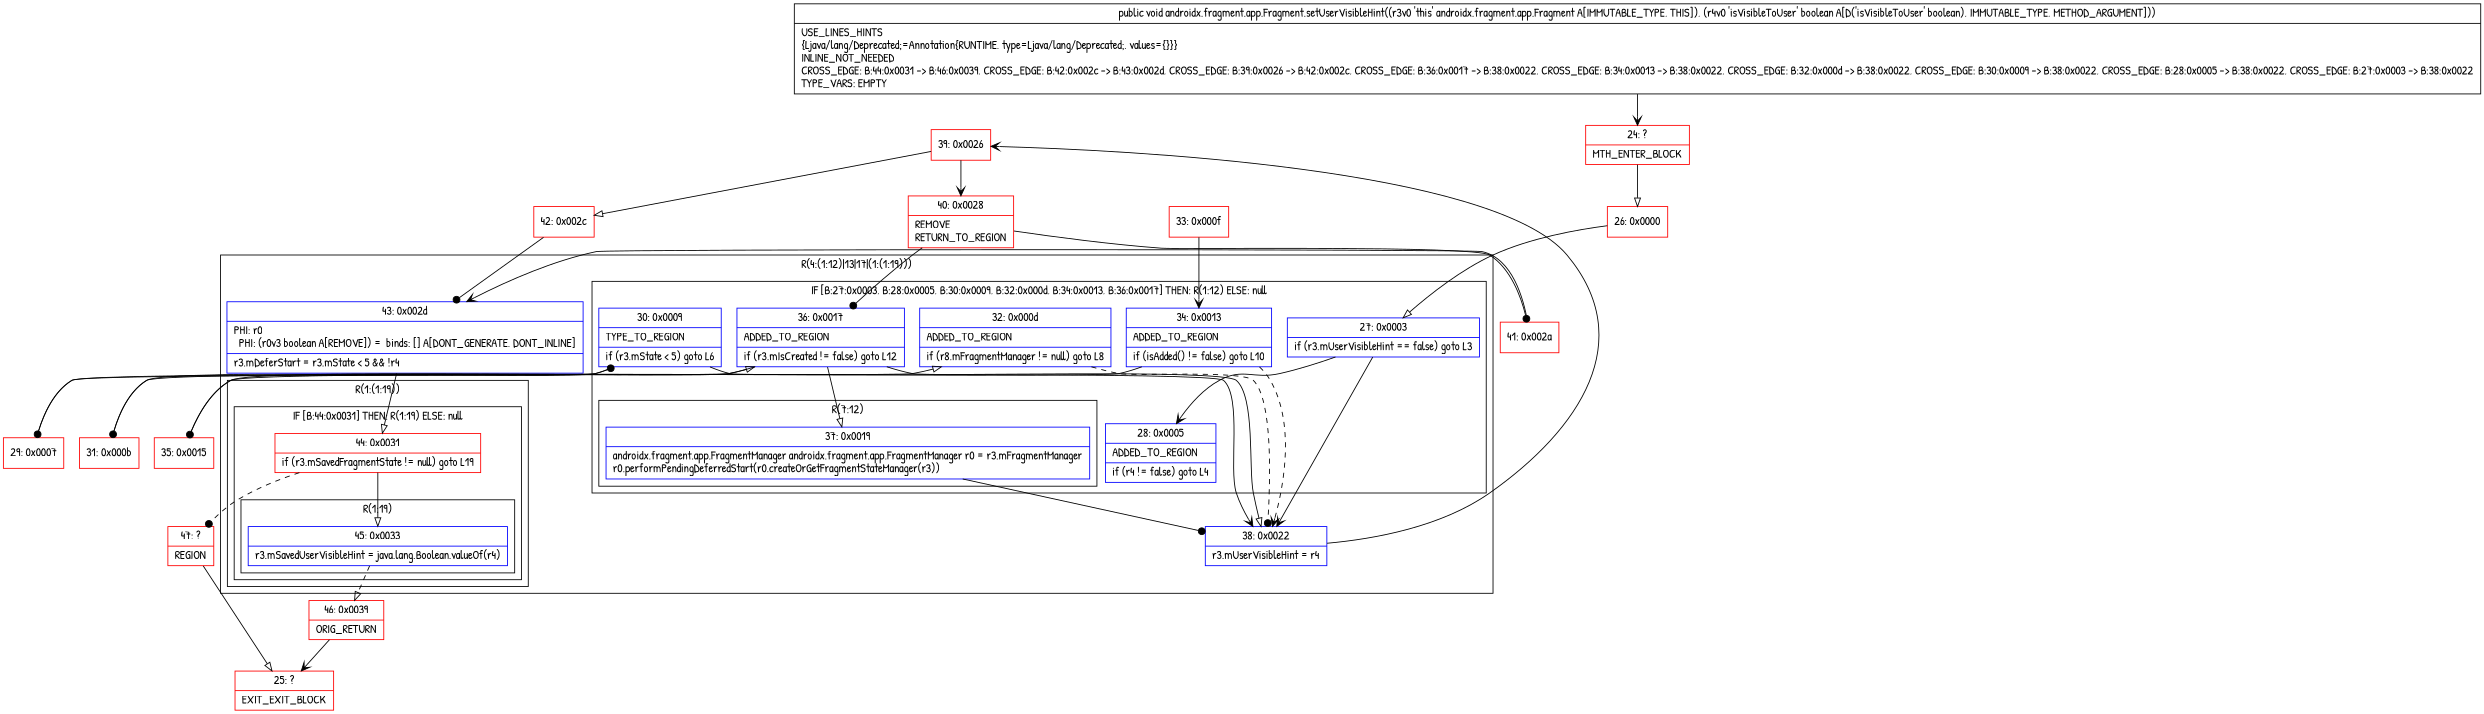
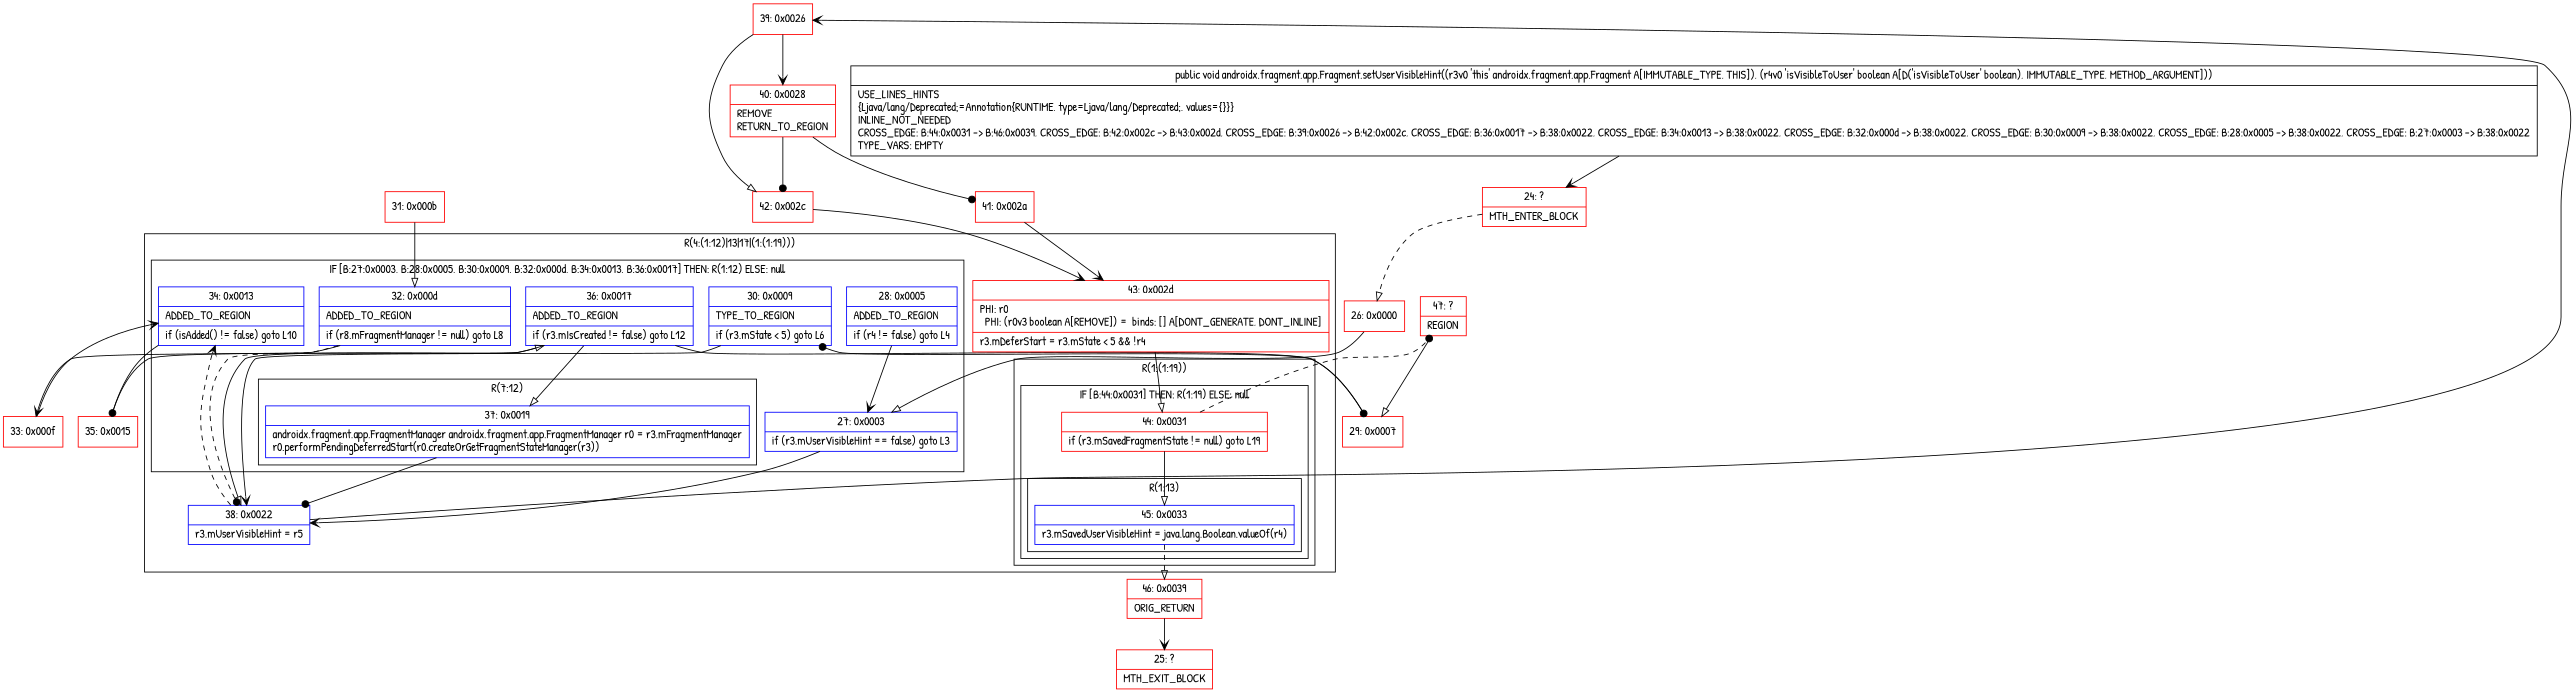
  digraph {
    fontname="Patrick Hand"
    node [color=red fontname="Patrick Hand" shape=record]
    edge [arrowhead=vee fontname="Patrick Hand"]
    n1 [color=blue label="{37\:\ 0x0019|androidx.fragment.app.FragmentManager androidx.fragment.app.FragmentManager r0 = r3.mFragmentManager\lr0.performPendingDeferredStart(r0.createOrGetFragmentStateManager(r3))\l}"]
    n2 [color=blue label="{27\:\ 0x0003|if (r3.mUserVisibleHint == false) goto L3\l}"]
    n3 [color=blue label="{28\:\ 0x0005|ADDED_TO_REGION\l|if (r4 != false) goto L4\l}"]
    n4 [color=blue label="{30\:\ 0x0009|TYPE_TO_REGION\l|if (r3.mState \< 5) goto L6\l}"]
    n5 [color=blue label="{32\:\ 0x000d|ADDED_TO_REGION\l|if (r8.mFragmentManager != null) goto L8\l}"]
    n6 [color=blue label="{34\:\ 0x0013|ADDED_TO_REGION\l|if (isAdded() != false) goto L10\l}"]
    n7 [color=blue label="{36\:\ 0x0017|ADDED_TO_REGION\l|if (r3.mIsCreated != false) goto L12\l}"]
    n8 [color=blue label="{45\:\ 0x0033|r3.mSavedUserVisibleHint = java.lang.Boolean.valueOf(r4)\l}"]
    n9 [label="{44\:\ 0x0031|if (r3.mSavedFragmentState != null) goto L19\l}"]
-   n10 [color=blue label="{38\:\ 0x0022|r3.mUserVisibleHint = r4\l}"]
-   n11 [color=blue label="{43\:\ 0x002d|PHI: r0 \l  PHI: (r0v3 boolean A[REMOVE]) =  binds: [] A[DONT_GENERATE, DONT_INLINE]\l|r3.mDeferStart = r3.mState \< 5 && !r4\l}"]
+   n10 [color=blue label="{38\:\ 0x0022|r3.mUserVisibleHint = r5\l}"]
+   n11 [label="{43\:\ 0x002d|PHI: r0 \l  PHI: (r0v3 boolean A[REMOVE]) =  binds: [] A[DONT_GENERATE, DONT_INLINE]\l|r3.mDeferStart = r3.mState \< 5 && !r4\l}"]
    n12 [label="{31\:\ 0x000b}"]
    n13 [label="{33\:\ 0x000f}"]
    n14 [label="{35\:\ 0x0015}"]
    n15 [label="{29\:\ 0x0007}"]
    n16 [label="{46\:\ 0x0039|ORIG_RETURN\l}"]
    n17 [label="{47\:\ ?|REGION\l}"]
    n18 [label="{39\:\ 0x0026}"]
    n19 [label="{40\:\ 0x0028|REMOVE\lRETURN_TO_REGION\l}"]
    n20 [label="{42\:\ 0x002c}"]
-   n21 [label="{25\:\ ?|EXIT_EXIT_BLOCK\l}"]
+   n21 [label="{25\:\ ?|MTH_EXIT_BLOCK\l}"]
    n22 [label="{24\:\ ?|MTH_ENTER_BLOCK\l}"]
    n23 [label="{26\:\ 0x0000}"]
    n24 [label="{41\:\ 0x002a}"]
    n25 [label="{public void androidx.fragment.app.Fragment.setUserVisibleHint((r3v0 'this' androidx.fragment.app.Fragment A[IMMUTABLE_TYPE, THIS]), (r4v0 'isVisibleToUser' boolean A[D('isVisibleToUser' boolean), IMMUTABLE_TYPE, METHOD_ARGUMENT]))  | USE_LINES_HINTS\l\{Ljava\/lang\/Deprecated;=Annotation\{RUNTIME, type=Ljava\/lang\/Deprecated;, values=\{\}\}\}\lINLINE_NOT_NEEDED\lCROSS_EDGE: B:44:0x0031 \-\> B:46:0x0039, CROSS_EDGE: B:42:0x002c \-\> B:43:0x002d, CROSS_EDGE: B:39:0x0026 \-\> B:42:0x002c, CROSS_EDGE: B:36:0x0017 \-\> B:38:0x0022, CROSS_EDGE: B:34:0x0013 \-\> B:38:0x0022, CROSS_EDGE: B:32:0x000d \-\> B:38:0x0022, CROSS_EDGE: B:30:0x0009 \-\> B:38:0x0022, CROSS_EDGE: B:28:0x0005 \-\> B:38:0x0022, CROSS_EDGE: B:27:0x0003 \-\> B:38:0x0022\lTYPE_VARS: EMPTY\l}" color=""]
    subgraph cluster_1 {
      label="R(4:(1:12)|13|17|(1:(1:19)))"
      n10
      n11
      subgraph cluster_2 {
        label="IF [B:27:0x0003, B:28:0x0005, B:30:0x0009, B:32:0x000d, B:34:0x0013, B:36:0x0017] THEN: R(1:12) ELSE: null"
        n2
        n3
        n4
        n5
        n6
        n7
        subgraph cluster_3 {
          label="R(7:12)"
          n1
        }
      }
      subgraph cluster_4 {
        label="R(1:(1:19))"
        subgraph cluster_5 {
          label="IF [B:44:0x0031] THEN: R(1:19) ELSE: null"
          n9
          subgraph cluster_6 {
-           label="R(1:19)"
+           label="R(1:13)"
            n8
          }
        }
      }
    }
    n1 -> n10 [arrowhead=dot]
-   n2 -> n3
+   n3 -> n2
    n2 -> n10 [style=solid]
    n4 -> n10 [style=solid]
-   n4 -> n12 [arrowhead=dot]
    n5 -> n10 [arrowhead=dot style=dashed]
-   n6 -> n10 [style=dashed]
+   n5 -> n13
+   n10 -> n6 [style=dashed]
    n6 -> n14 [arrowhead=dot]
    n7 -> n1 [arrowhead=onormal]
    n7 -> n10 [arrowhead=onormal style=solid]
    n7 -> n15 [arrowhead=dot]
    n8 -> n16 [arrowhead=onormal style=dashed]
    n9 -> n8 [arrowhead=onormal]
    n9 -> n17 [arrowhead=dot style=dashed]
    n10 -> n18
    n11 -> n9 [arrowhead=onormal]
    n12 -> n5 [arrowhead=onormal]
    n13 -> n6
    n14 -> n7 [arrowhead=onormal]
    n15 -> n4 [arrowhead=dot]
    n16 -> n21
-   n17 -> n21 [arrowhead=onormal]
+   n17 -> n15 [arrowhead=onormal]
    n18 -> n19
    n18 -> n20 [arrowhead=onormal]
-   n19 -> n7 [arrowhead=dot]
+   n19 -> n20 [arrowhead=dot]
    n19 -> n24 [arrowhead=dot]
-   n20 -> n11 [arrowhead=dot]
-   n22 -> n23 [arrowhead=onormal]
+   n20 -> n11
+   n22 -> n23 [arrowhead=onormal style=dashed]
    n23 -> n2 [arrowhead=onormal]
    n24 -> n11
    n25 -> n22
  }
